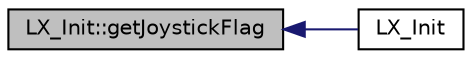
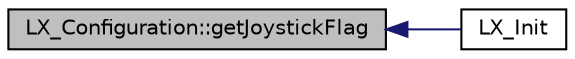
  digraph {
    rankdir=LR
    node [color=black fontname=Helvetica fontsize=10 shape=record style=filled]
-   n1 [fillcolor=grey75 fontcolor=black height=0.2 label="LX_Init::getJoystickFlag" width=0.4]
+   n1 [fillcolor=grey75 fontcolor=black height=0.2 label="LX_Configuration::getJoystickFlag" width=0.4]
    n2 [fillcolor=white height=0.2 label=LX_Init width=0.4]
    n1 -> n2 [color=midnightblue dir=back fontname=Helvetica fontsize=10 labelfontname=Helvetica labelfontsize=10 style=solid]
  }
